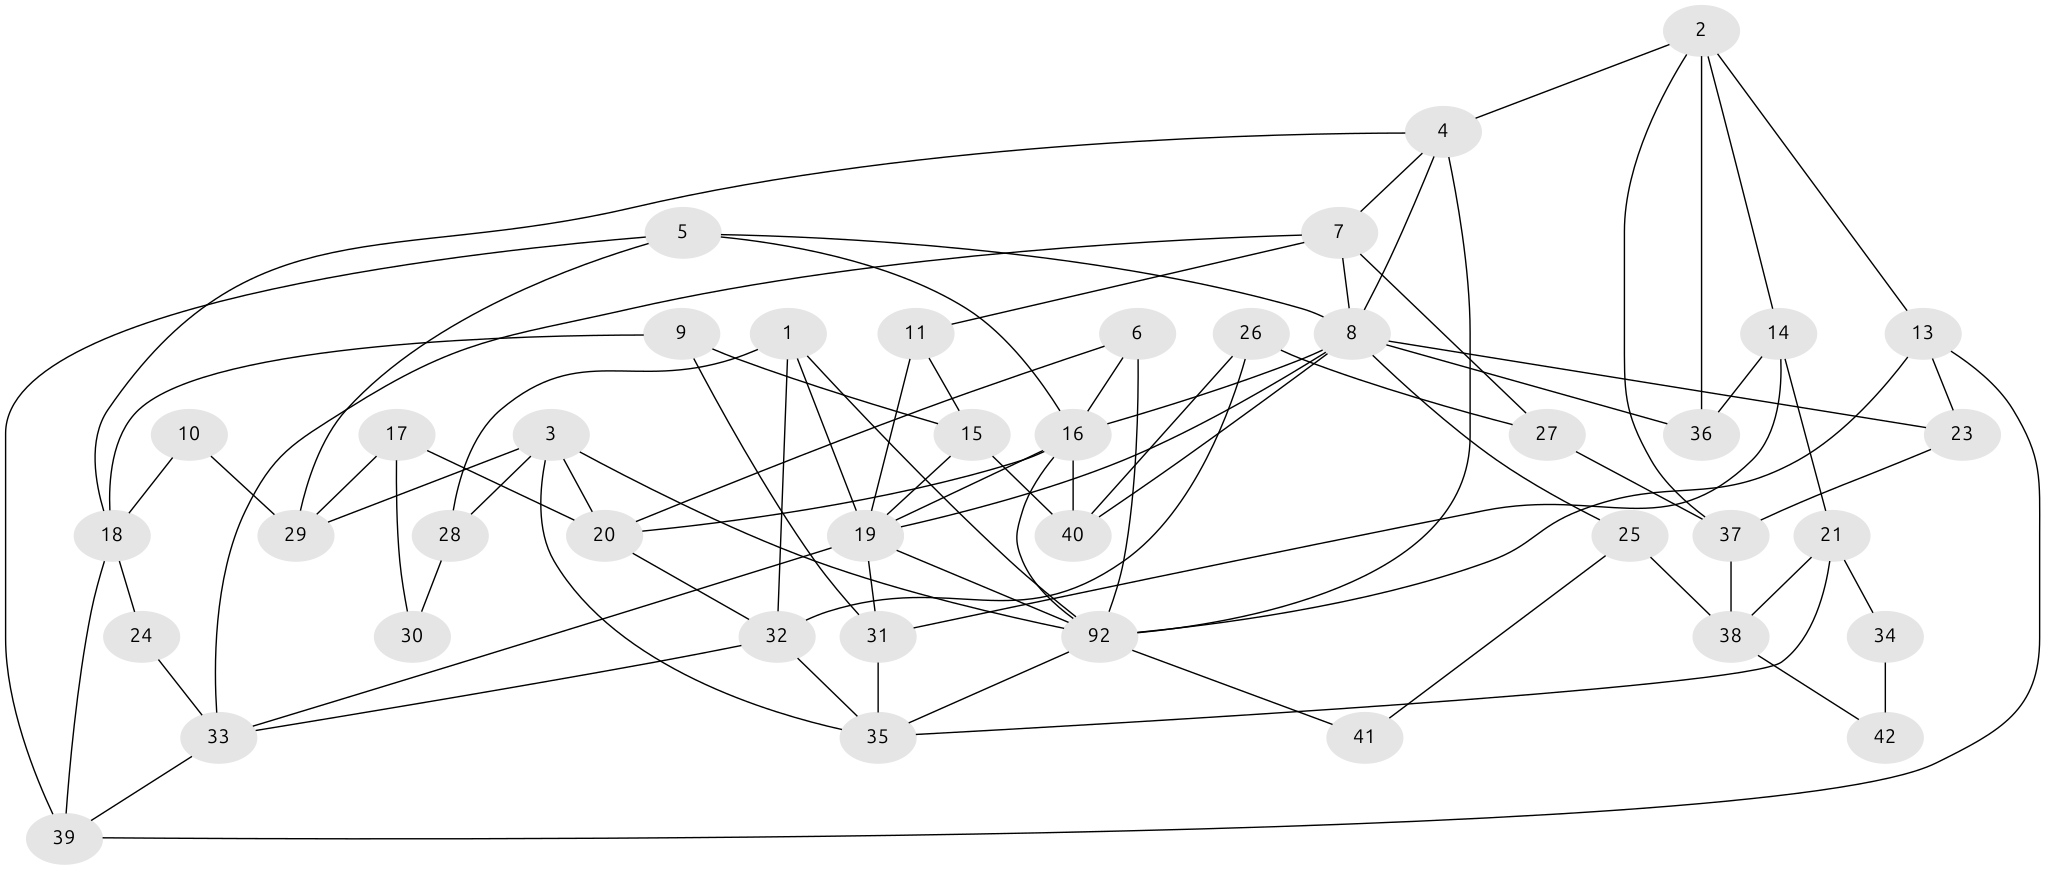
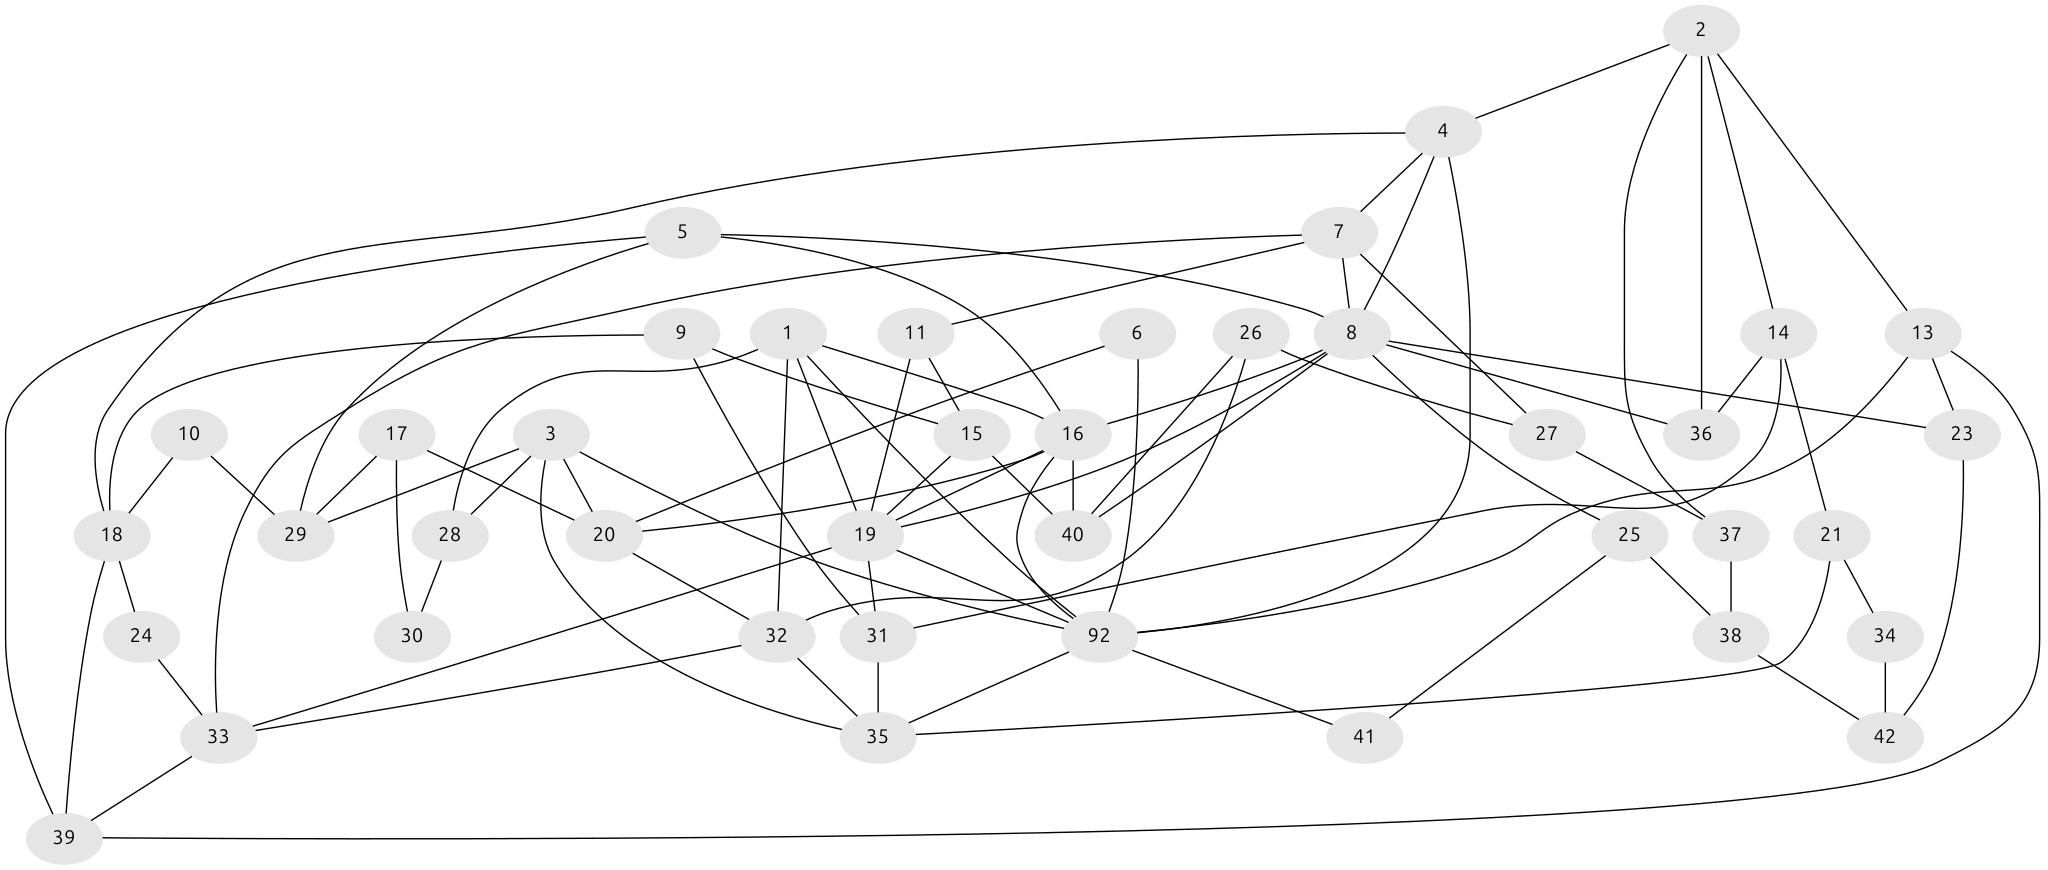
  graph {
    fontname=Ubuntu
    node [color=gray90 fontname=Ubuntu style=filled]
    edge [fontname=Ubuntu weight=1.0]
    1
    16
    19
    n4 [label=92]
    28
    32
    20
    40
    33
    31
    35
    41
    30
    2
    4
    13
    14
    36
    37
    7
    8
    18
    39
    23
    21
    38
    3
    29
    11
    27
    25
    24
    5
    6
    15
    42
    9
    10
    34
    17
    26
-   6 -- 16
+   1 -- 16
    1 -- 19 [weight=2.0]
    1 -- n4
    1 -- 28
    1 -- 32
    16 -- 19
    16 -- n4
    16 -- 20
    16 -- 40 [weight=2.0]
    19 -- n4 [weight=2.0]
    19 -- 33
    19 -- 31
    n4 -- 35
    n4 -- 41
    28 -- 30
    32 -- 33
    32 -- 35
    20 -- 32
    33 -- 39
    31 -- 35
    2 -- 4
    2 -- 13
    2 -- 14
    2 -- 36
    2 -- 37
    4 -- n4 [weight=2.0]
    4 -- 7
    4 -- 8
    4 -- 18
    13 -- n4
    13 -- 39
    13 -- 23
    14 -- 31
    14 -- 36
    14 -- 21
    37 -- 38
    7 -- 33
    7 -- 8
    7 -- 11
    7 -- 27
    8 -- 16 [weight=2.0]
    8 -- 19
    8 -- 40
    8 -- 36
    8 -- 23
    8 -- 25
    18 -- 39
    18 -- 24
-   23 -- 37
+   23 -- 42
    21 -- 35
-   21 -- 38
    21 -- 34
    38 -- 42
    3 -- n4
    3 -- 28
    3 -- 20
    3 -- 35
    3 -- 29
    11 -- 19 [weight=2.0]
    11 -- 15
    27 -- 37
    25 -- 41
    25 -- 38
    24 -- 33
    5 -- 16
    5 -- 8 [weight=2.0]
    5 -- 39 [weight=2.0]
    5 -- 29
    6 -- n4 [weight=2.0]
    6 -- 20
    15 -- 19
    15 -- 40
    9 -- 31
    9 -- 18
    9 -- 15
    10 -- 18
    10 -- 29
    34 -- 42
    17 -- 20
    17 -- 30
    17 -- 29
    26 -- 32
    26 -- 40
    26 -- 27
  }
